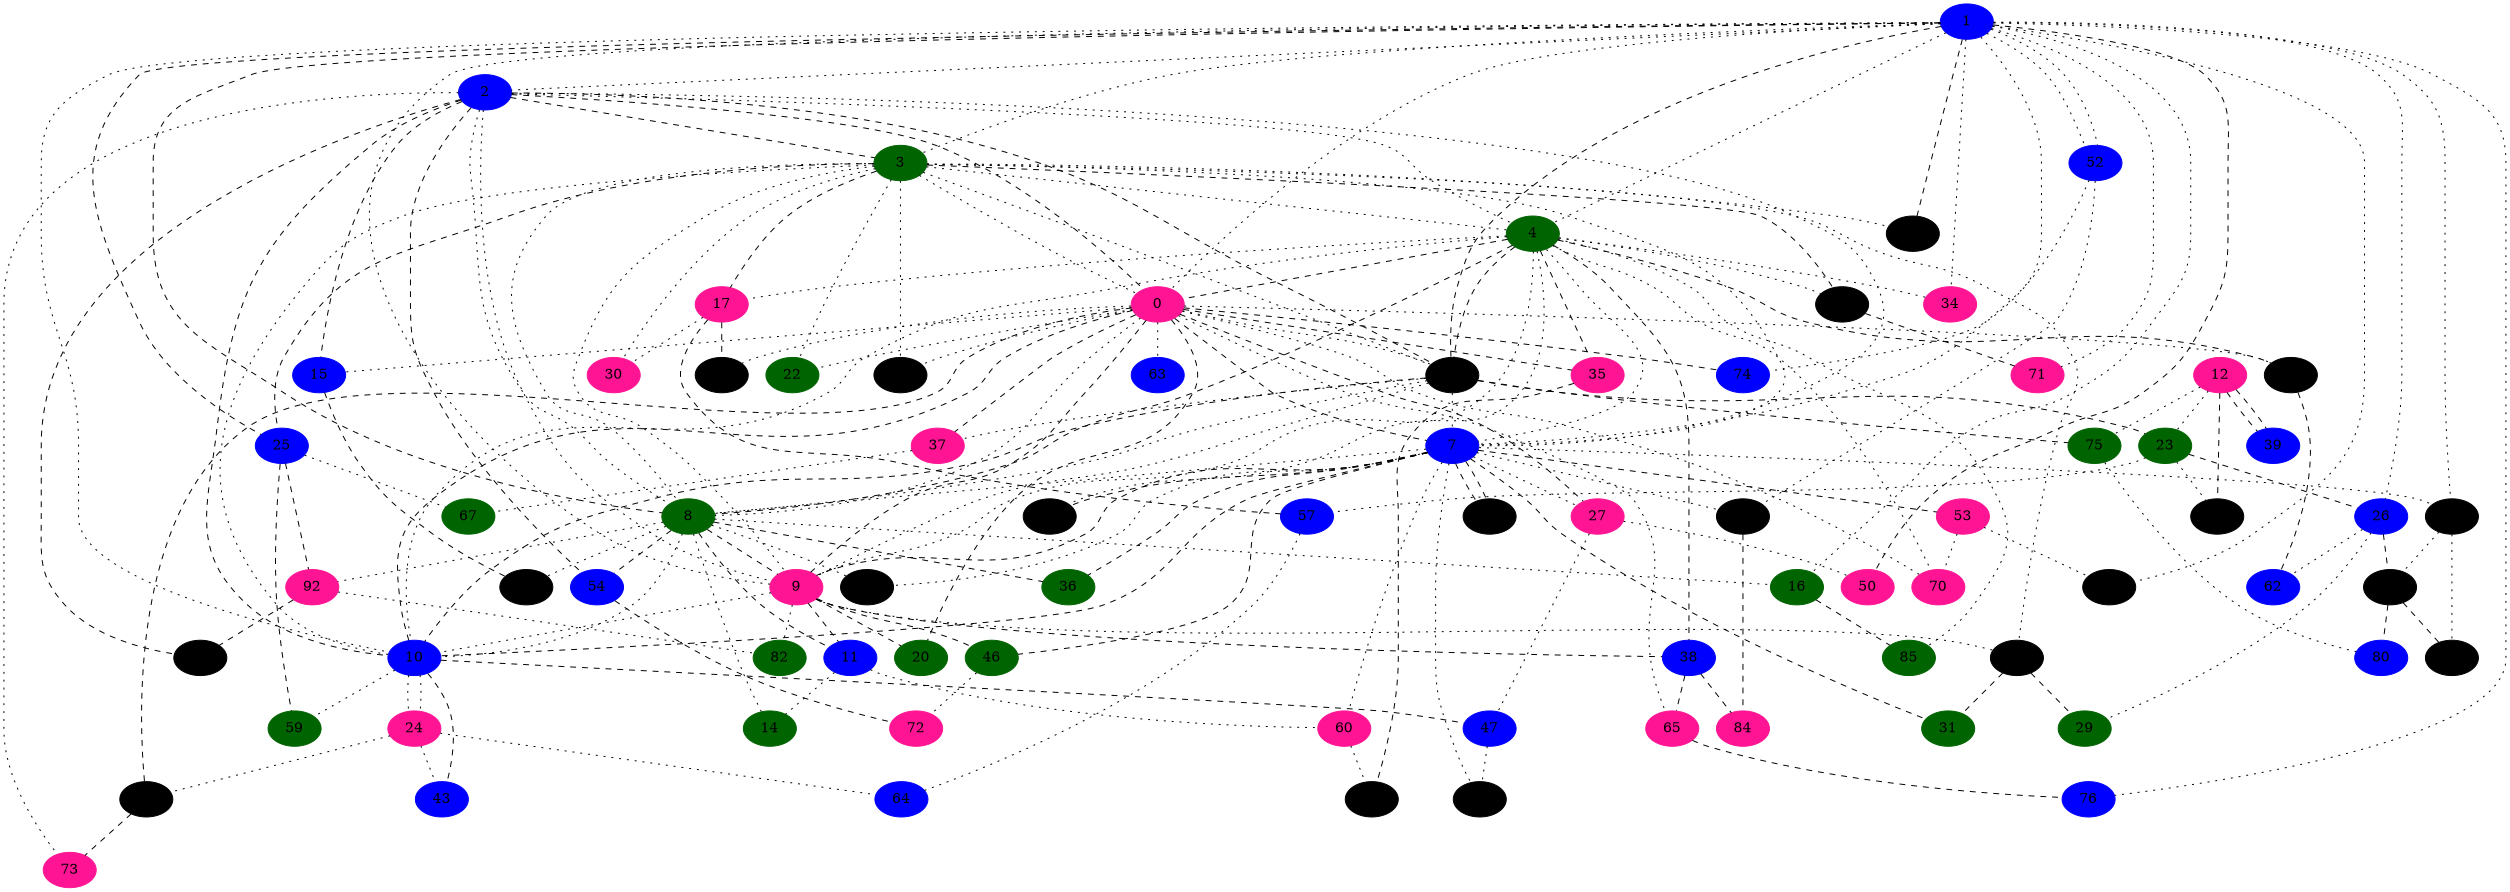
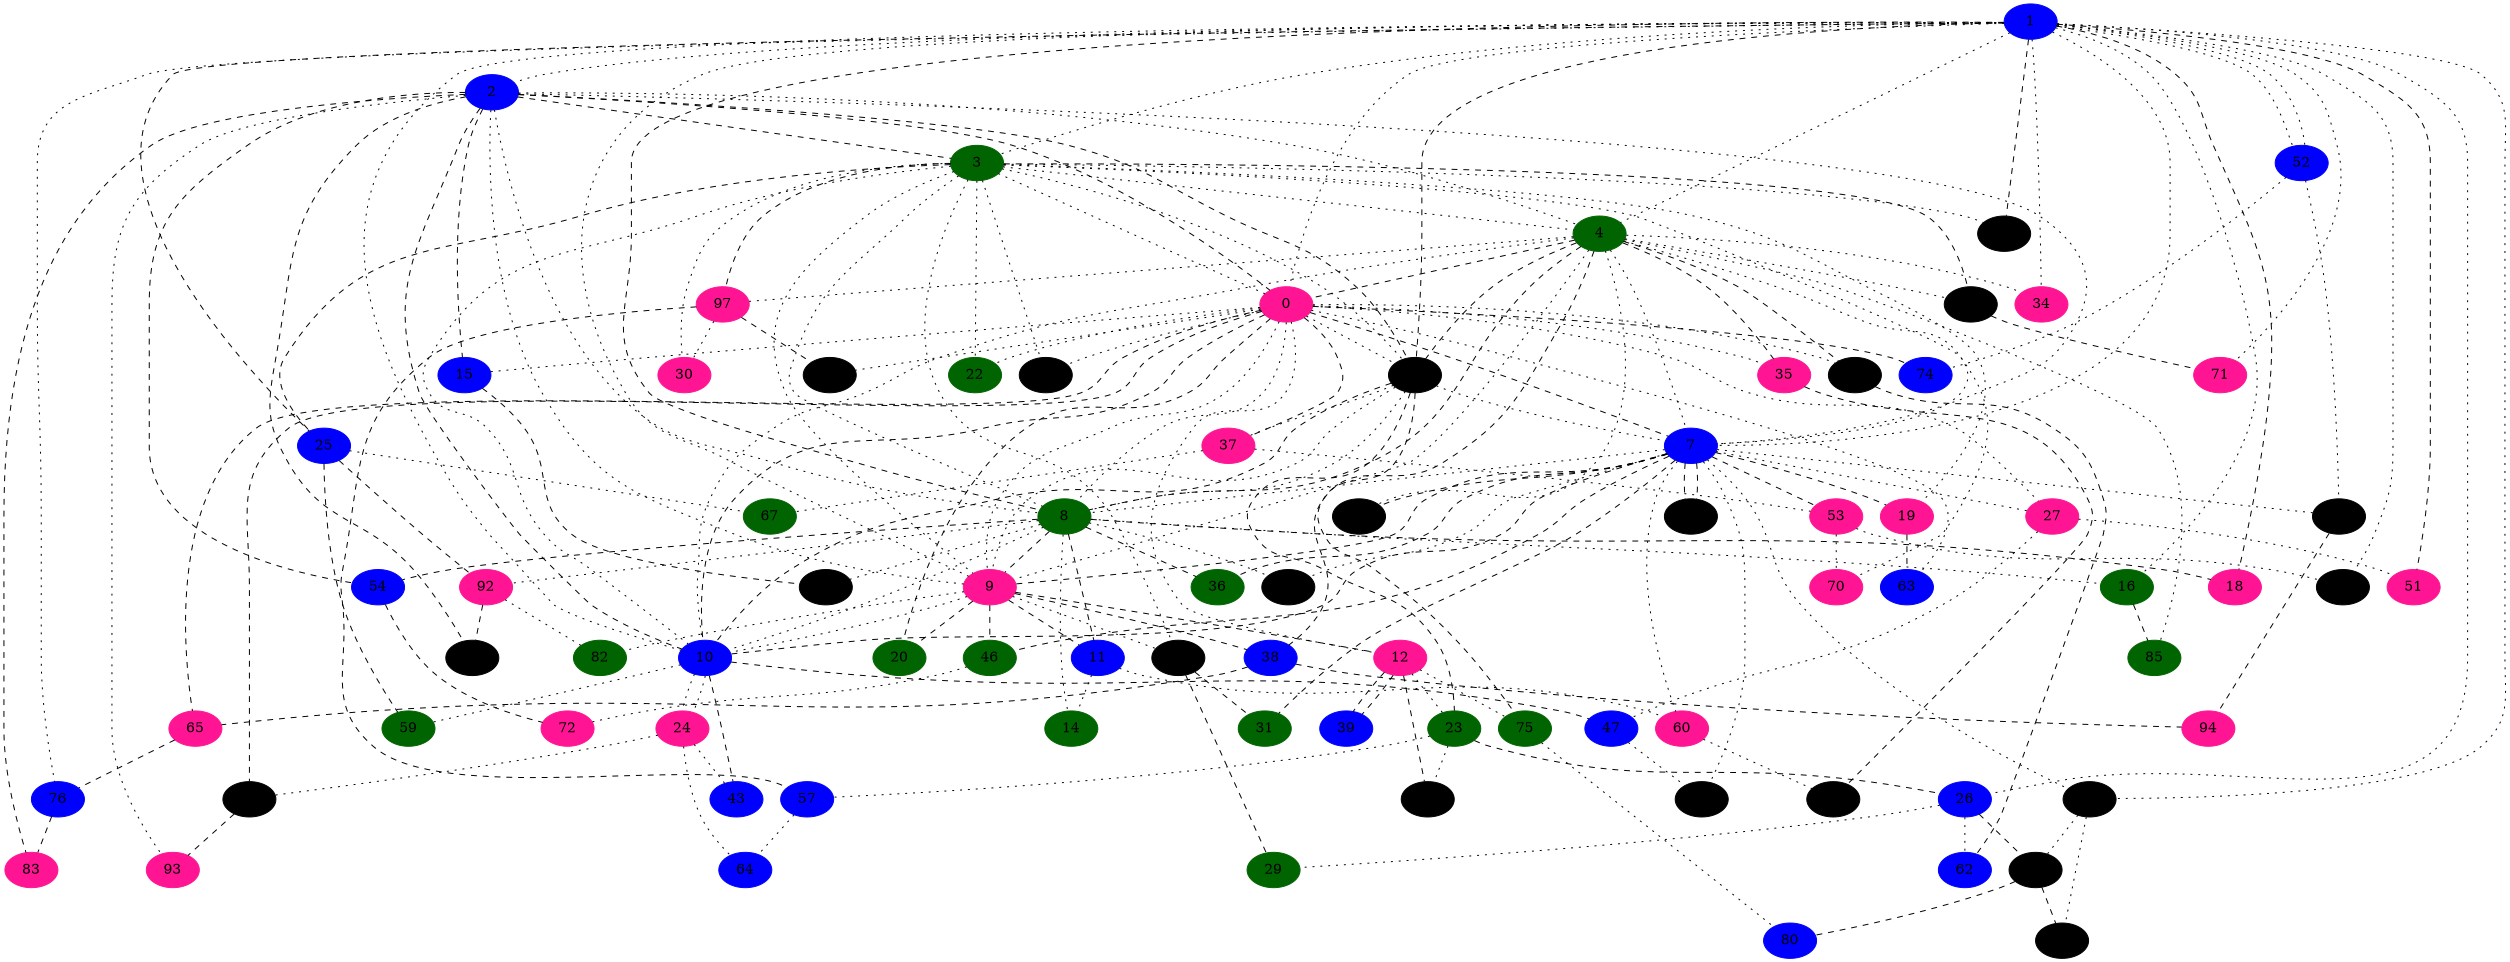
  graph {
    node [color=deeppink style=filled]
    edge [style=dotted]
    1 [color=blue]
    2 [color=blue]
    3 [color=darkgreen]
    4 [color=darkgreen]
    n5 [label=0]
    6 [color=black]
    7 [color=blue]
    8 [color=darkgreen]
    9
    10 [color=blue]
    16 [color=darkgreen]
+   18
    25 [color=blue]
    26 [color=blue]
    34
    44 [color=black]
    49 [color=black]
-   51 [label=50]
+   51
    52 [color=blue]
    71
    76 [color=blue]
    77 [color=black]
    15 [color=blue]
    54 [color=blue]
    61 [color=black]
-   73
+   73 [label=93]
+   83
    13 [color=black]
-   17
+   17 [label=97]
+   19
    22 [color=darkgreen]
    30
    42 [color=black]
    48 [color=black]
    33 [color=black]
    35
    38 [color=blue]
    69 [color=black]
    70
    85 [color=darkgreen]
    12
    20 [color=darkgreen]
    27
    37
    55 [color=black]
    58 [color=black]
    63 [color=blue]
    65
    74 [color=blue]
    23 [color=darkgreen]
    75 [color=darkgreen]
    28 [color=black]
    31 [color=darkgreen]
    36 [color=darkgreen]
    41 [color=black]
    46 [color=darkgreen]
    53
    56 [color=black]
    60
    81 [color=black]
    11 [color=blue]
    14 [color=darkgreen]
    n63 [label=92]
    45 [color=black]
    82 [color=darkgreen]
    24
    43 [color=blue]
    47 [color=blue]
    59 [color=darkgreen]
    67 [color=darkgreen]
    29 [color=darkgreen]
    62 [color=blue]
    78 [color=black]
    79 [color=black]
    72
    57 [color=blue]
    66 [color=black]
-   84
+   84 [label=94]
    39 [color=blue]
    40 [color=black]
    80 [color=blue]
    64 [color=blue]
    1 -- 2
    1 -- 3
    1 -- 4
    1 -- n5
    1 -- 6 [style=dashed]
    1 -- 7
    1 -- 8 [style=dashed]
    1 -- 9
    1 -- 10
    1 -- 16
+   1 -- 18 [style=dashed]
    1 -- 25 [style=dashed]
    1 -- 26
    1 -- 34
    1 -- 44
    1 -- 49 [style=dashed]
    1 -- 51 [style=dashed]
    1 -- 52
    1 -- 52
    1 -- 71
    1 -- 76
    1 -- 77
    2 -- 3 [style=dashed]
    2 -- 4
    2 -- n5 [style=dashed]
    2 -- 6 [style=dashed]
    2 -- 7
    2 -- 8
    2 -- 9
    2 -- 10 [style=dashed]
    2 -- 15 [style=dashed]
    2 -- 54 [style=dashed]
    2 -- 61 [style=dashed]
    2 -- 73
+   2 -- 83 [style=dashed]
    3 -- 4
    3 -- n5
    3 -- 6
    3 -- 7
    3 -- 8
    3 -- 9
    3 -- 10
    3 -- 25 [style=dashed]
    3 -- 49
    3 -- 13
    3 -- 17 [style=dashed]
+   3 -- 19
    3 -- 22
    3 -- 30
    3 -- 42
    3 -- 48 [style=dashed]
    4 -- n5 [style=dashed]
    4 -- 6 [style=dashed]
    4 -- 7
    4 -- 8 [style=dashed]
    4 -- 9
    4 -- 10
    4 -- 34
    4 -- 17
    4 -- 48
    4 -- 33 [style=dashed]
    4 -- 35 [style=dashed]
    4 -- 38 [style=dashed]
    4 -- 69
    4 -- 70
    4 -- 85
    n5 -- 6
    n5 -- 7 [style=dashed]
    n5 -- 8
-   n5 -- 9 [style=dashed]
+   n5 -- 9
    n5 -- 10 [style=dashed]
    n5 -- 15
    n5 -- 22
    n5 -- 42
    n5 -- 33
-   n5 -- 35 [style=dashed]
-   n5 -- 70
+   n5 -- 35
+   n5 -- 12
    n5 -- 20 [style=dashed]
-   n5 -- 27 [style=dashed]
+   n5 -- 27
    n5 -- 37 [style=dashed]
    n5 -- 55 [style=dashed]
    n5 -- 58
    n5 -- 63
-   n5 -- 65
+   n5 -- 65 [style=dashed]
    n5 -- 74 [style=dashed]
    6 -- 7
    6 -- 8
    6 -- 9
    6 -- 10 [style=dashed]
    6 -- 37
    6 -- 23 [style=dashed]
    6 -- 75 [style=dashed]
    7 -- 8
    7 -- 9 [style=dashed]
    7 -- 10 [style=dashed]
    7 -- 44
+   7 -- 19 [style=dashed]
    7 -- 69 [style=dashed]
    7 -- 27
    7 -- 28 [style=dashed]
    7 -- 28 [style=dashed]
    7 -- 31 [style=dashed]
    7 -- 36 [style=dashed]
    7 -- 41
    7 -- 46 [style=dashed]
    7 -- 53 [style=dashed]
    7 -- 56
    7 -- 60
    7 -- 81
    8 -- 9 [style=dashed]
    8 -- 10
    8 -- 16
+   8 -- 18 [style=dashed]
    8 -- 54 [style=dashed]
    8 -- 36 [style=dashed]
    8 -- 41
    8 -- 11 [style=dashed]
    8 -- 14
    8 -- n63
    8 -- 45
    9 -- 10
    9 -- 13
    9 -- 38 [style=dashed]
+   9 -- 12 [style=dashed]
    9 -- 20 [style=dashed]
    9 -- 46 [style=dashed]
    9 -- 11 [style=dashed]
    9 -- 82
    10 -- 24
    10 -- 24
    10 -- 43 [style=dashed]
    10 -- 47 [style=dashed]
    10 -- 59
    16 -- 85 [style=dashed]
    25 -- n63 [style=dashed]
    25 -- 59 [style=dashed]
    25 -- 67
    26 -- 29
    26 -- 62
    26 -- 78 [style=dashed]
    44 -- 78
    44 -- 79
    52 -- 74
    52 -- 81
+   76 -- 83 [style=dashed]
    15 -- 45 [style=dashed]
    54 -- 72 [style=dashed]
    13 -- 31 [style=dashed]
    13 -- 29 [style=dashed]
    17 -- 30
    17 -- 58 [style=dashed]
    17 -- 57 [style=dashed]
+   19 -- 63 [style=dashed]
    48 -- 71 [style=dashed]
    33 -- 62 [style=dashed]
    35 -- 66 [style=dashed]
    38 -- 65 [style=dashed]
    38 -- 84 [style=dashed]
    12 -- 23
    12 -- 75
    12 -- 39 [style=dashed]
    12 -- 39 [style=dashed]
    12 -- 40 [style=dashed]
    27 -- 51
    27 -- 47
+   37 -- 53
    37 -- 67
    55 -- 73 [style=dashed]
    65 -- 76 [style=dashed]
    23 -- 26 [style=dashed]
    23 -- 57
    23 -- 40
    75 -- 80
    46 -- 72
    53 -- 77
    53 -- 70
    60 -- 66
    81 -- 84 [style=dashed]
    11 -- 60
    11 -- 14
    n63 -- 61 [style=dashed]
    n63 -- 82
    24 -- 55
    24 -- 43
    24 -- 64
    47 -- 56
    78 -- 79 [style=dashed]
    78 -- 80 [style=dashed]
    57 -- 64
  }
